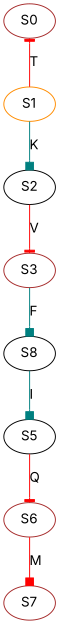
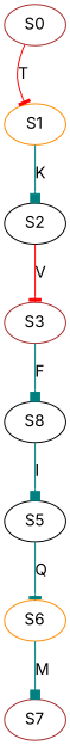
  strict digraph {
    fontname=Inter
    node [color=brown fontname=Inter]
    edge [arrowhead=box color=teal fontname=Inter]
    S0
    S1 [color=darkorange]
    S2 [color=black]
    S3
    n5 [color=black label=S8]
    S5 [color=black]
-   S6
+   S6 [color=darkorange]
    S7
-   S1 -> S0 [arrowhead=tee color=red label=T]
+   S0 -> S1 [arrowhead=tee color=red label=T]
    S1 -> S2 [label=K]
    S2 -> S3 [arrowhead=tee color=red label=V]
    S3 -> n5 [label=F]
    n5 -> S5 [label=I]
-   S5 -> S6 [arrowhead=tee color=red label=Q]
-   S6 -> S7 [color=red label=M]
+   S5 -> S6 [arrowhead=tee label=Q]
+   S6 -> S7 [label=M]
  }
